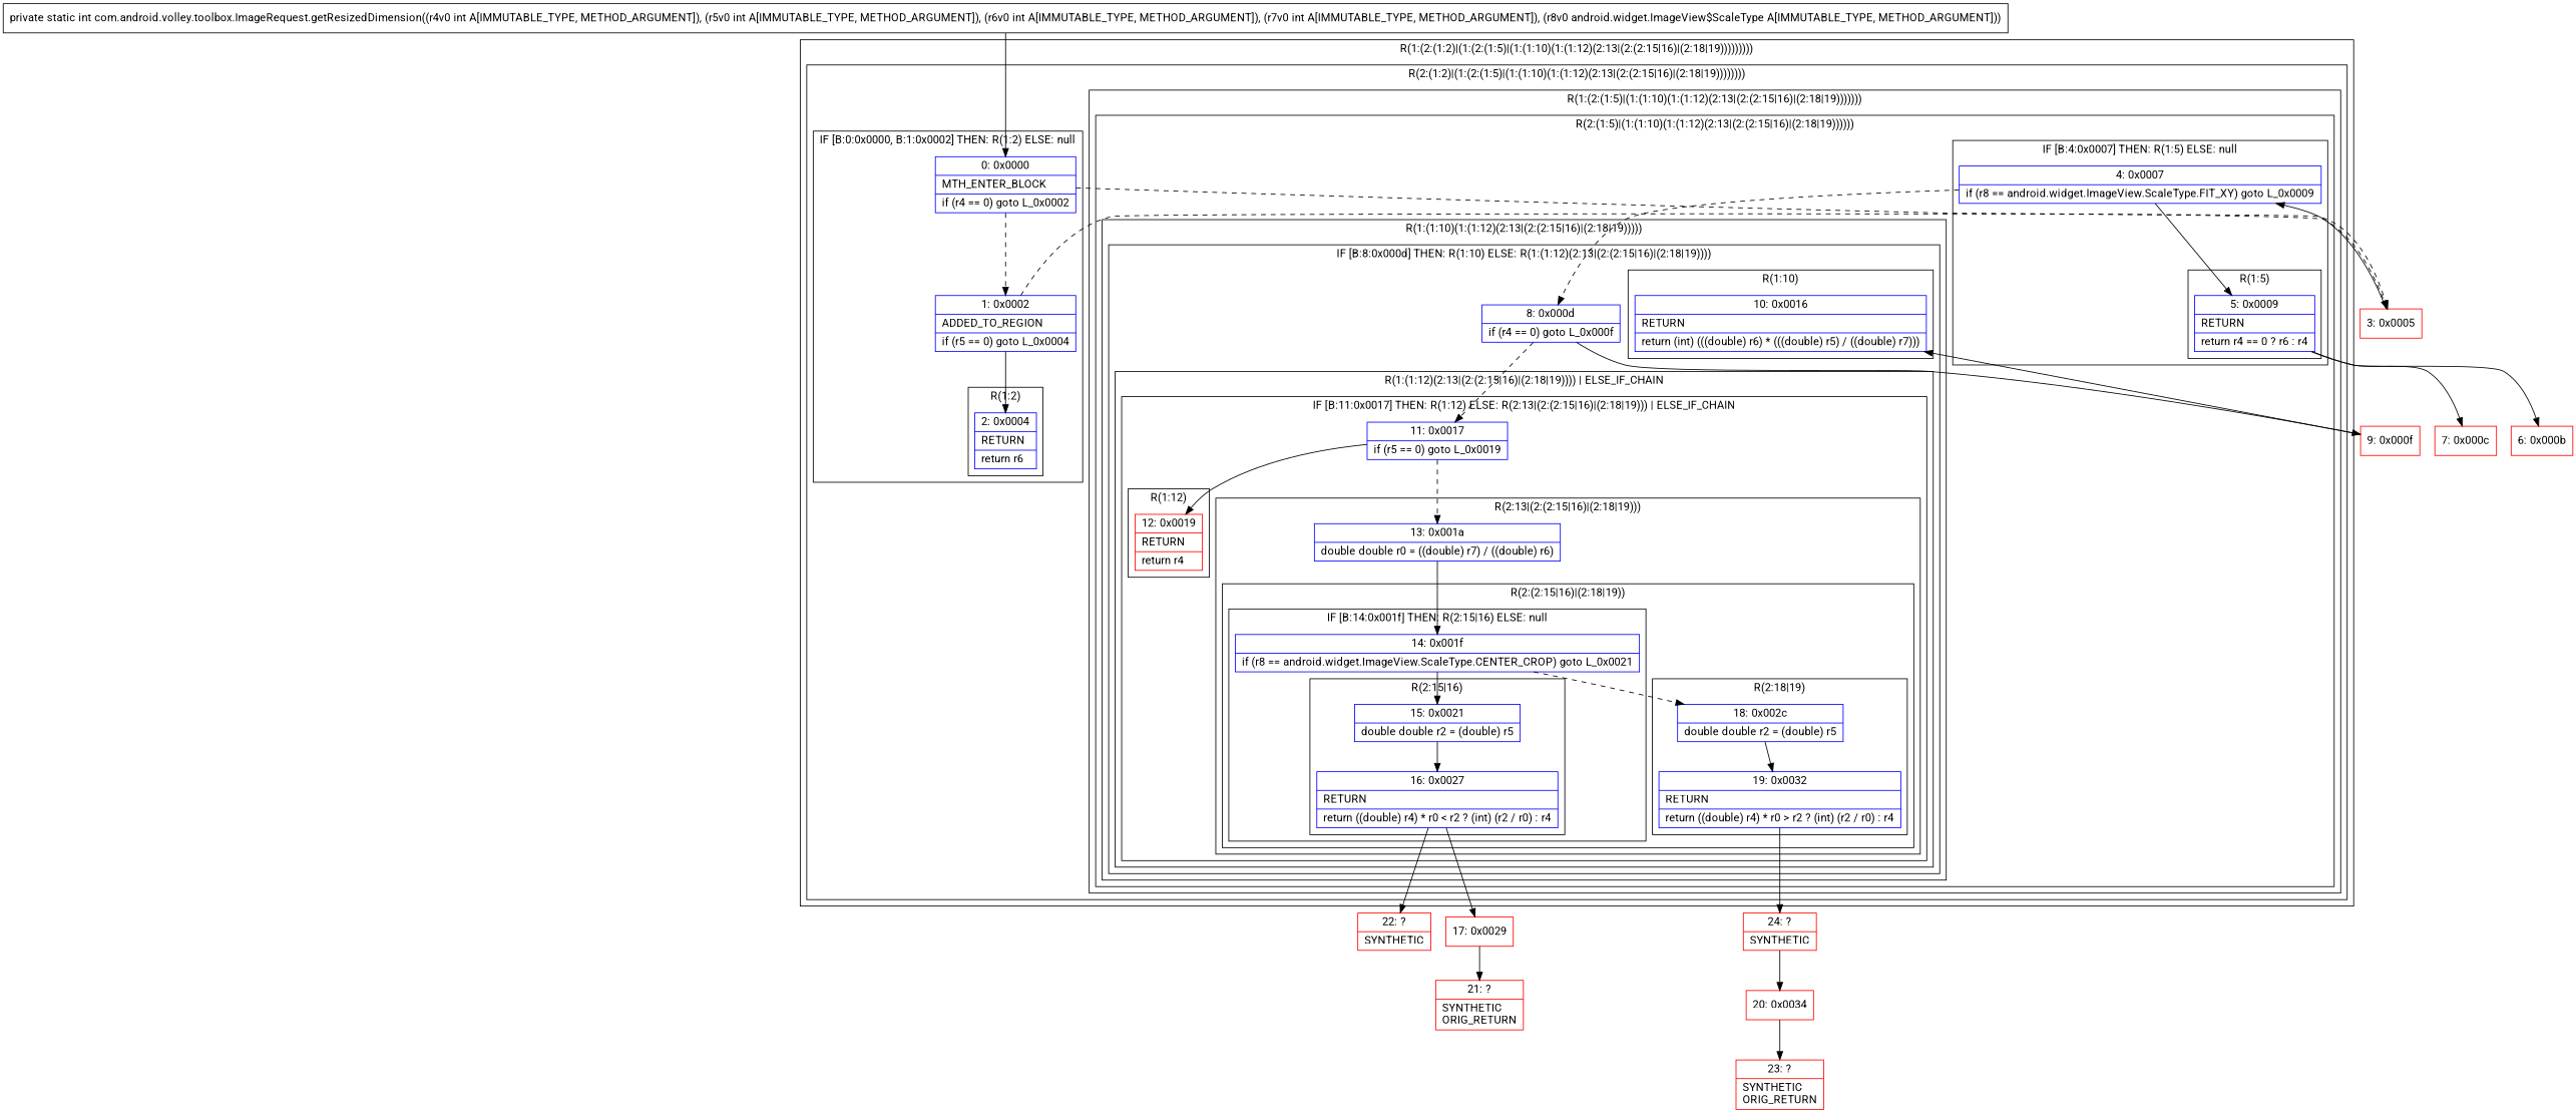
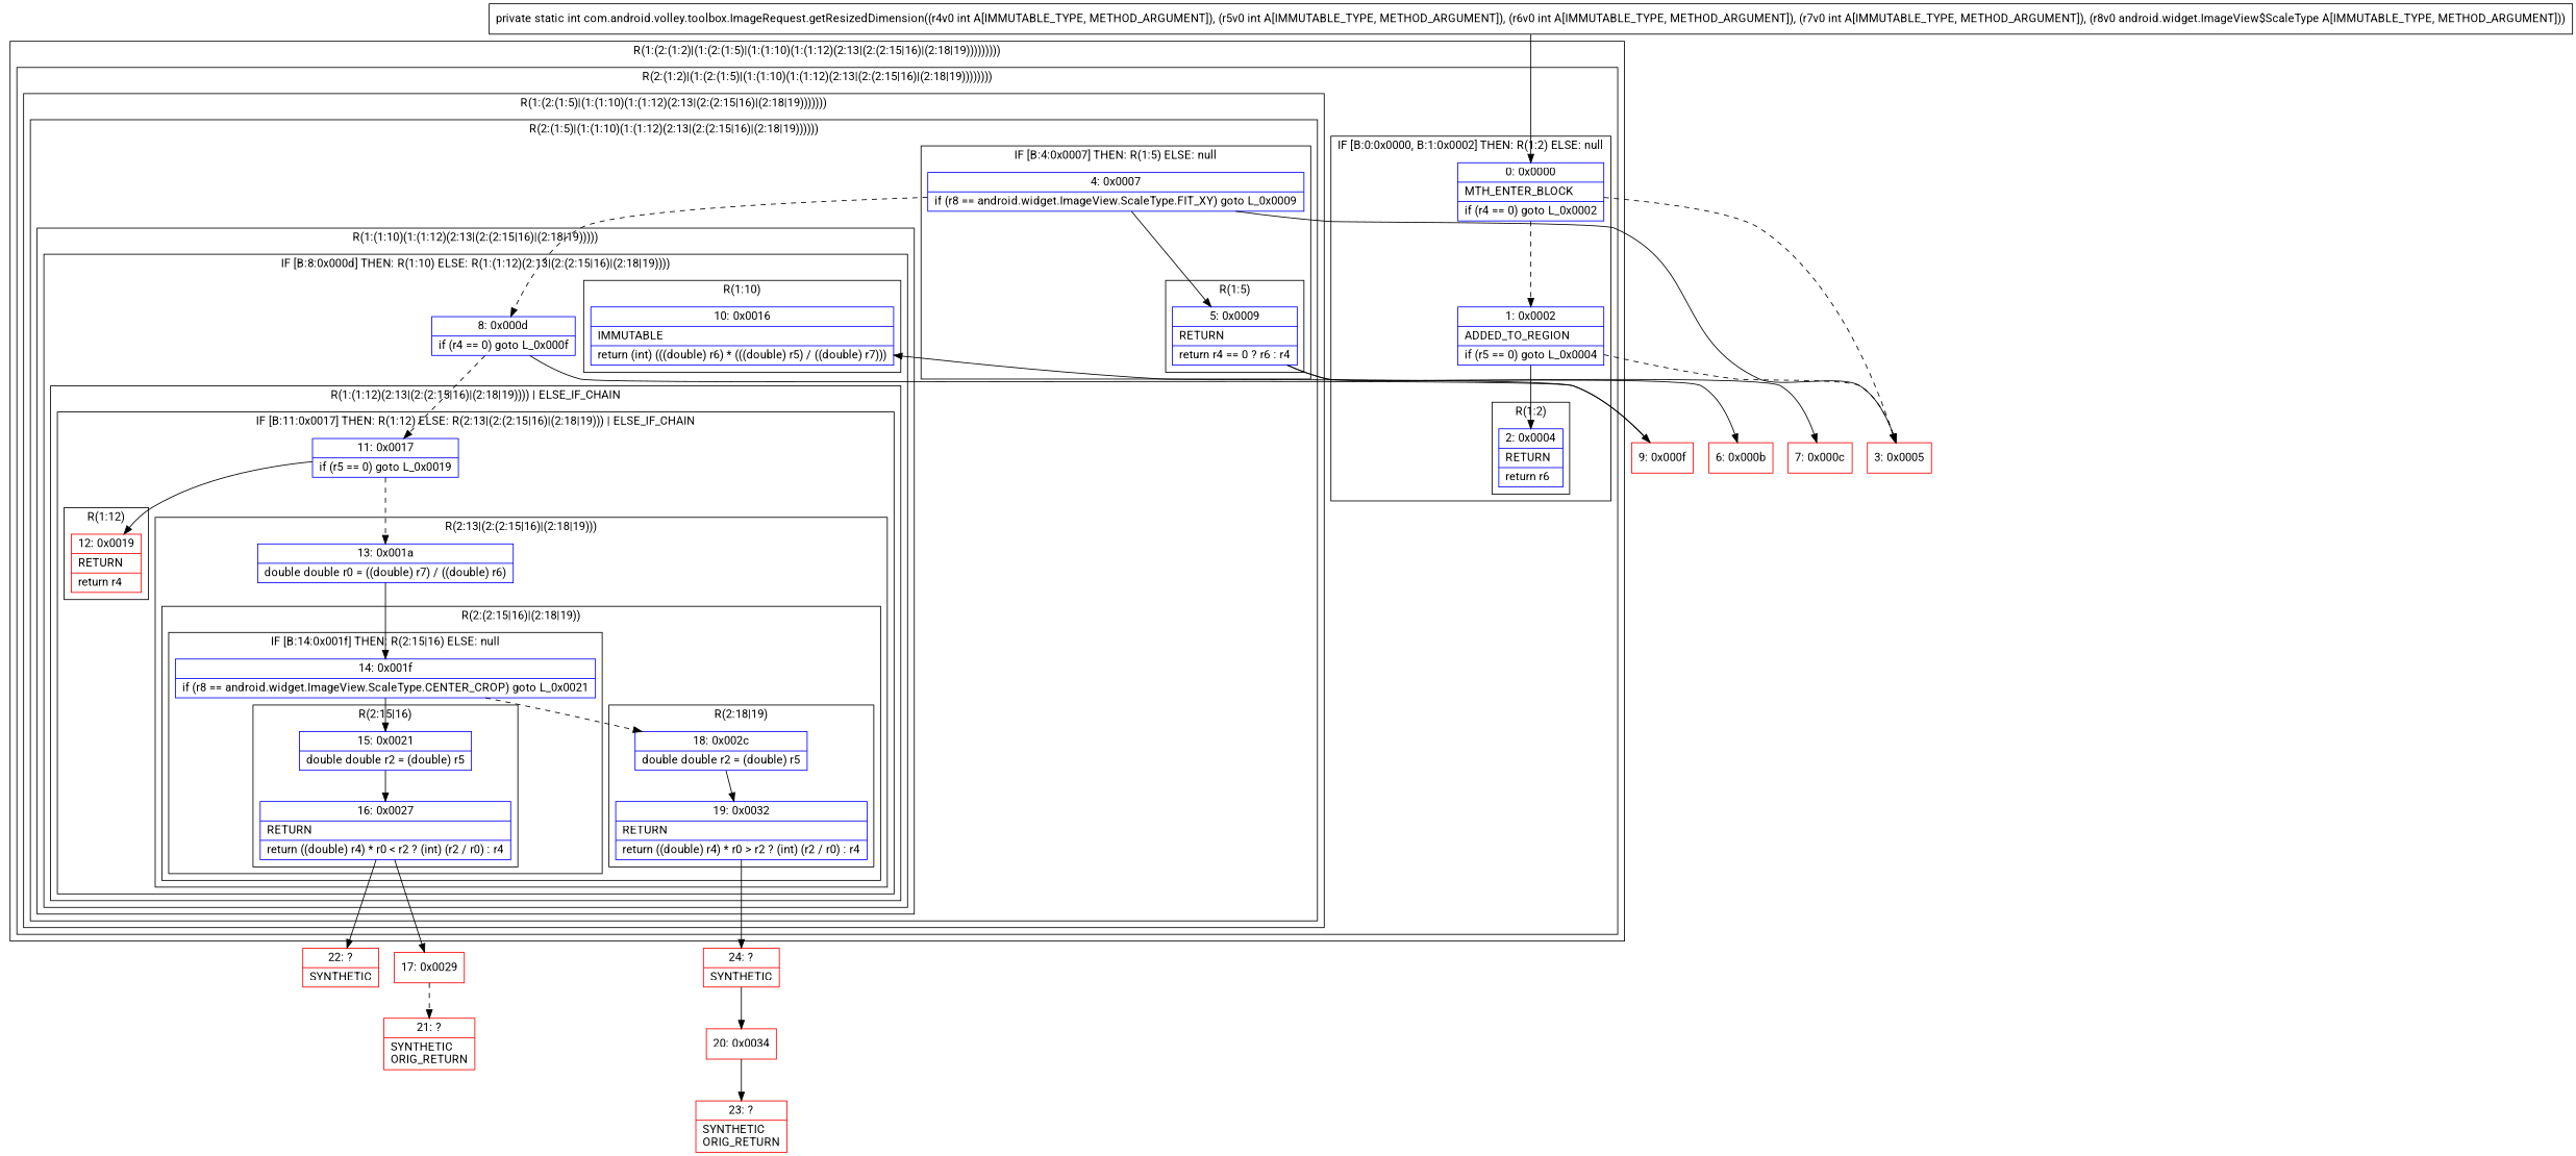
  digraph {
    fontname=Roboto
    node [color=blue fontname=Roboto shape=record]
    edge [fontname=Roboto]
    n1 [label="{2\:\ 0x0004|RETURN\l|return r6\l}"]
    n2 [label="{0\:\ 0x0000|MTH_ENTER_BLOCK\l|if (r4 == 0) goto L_0x0002\l}"]
    n3 [label="{1\:\ 0x0002|ADDED_TO_REGION\l|if (r5 == 0) goto L_0x0004\l}"]
    n4 [label="{5\:\ 0x0009|RETURN\l|return r4 == 0 ? r6 : r4\l}"]
    n5 [label="{4\:\ 0x0007|if (r8 == android.widget.ImageView.ScaleType.FIT_XY) goto L_0x0009\l}"]
-   n6 [label="{10\:\ 0x0016|RETURN\l|return (int) (((double) r6) * (((double) r5) \/ ((double) r7)))\l}"]
+   n6 [label="{10\:\ 0x0016|IMMUTABLE\l|return (int) (((double) r6) * (((double) r5) \/ ((double) r7)))\l}"]
    n7 [color=red label="{12\:\ 0x0019|RETURN\l|return r4\l}"]
    n8 [label="{15\:\ 0x0021|double double r2 = (double) r5\l}"]
    n9 [label="{16\:\ 0x0027|RETURN\l|return ((double) r4) * r0 \< r2 ? (int) (r2 \/ r0) : r4\l}"]
    n10 [label="{14\:\ 0x001f|if (r8 == android.widget.ImageView.ScaleType.CENTER_CROP) goto L_0x0021\l}"]
    n11 [label="{18\:\ 0x002c|double double r2 = (double) r5\l}"]
    n12 [label="{19\:\ 0x0032|RETURN\l|return ((double) r4) * r0 \> r2 ? (int) (r2 \/ r0) : r4\l}"]
    n13 [label="{13\:\ 0x001a|double double r0 = ((double) r7) \/ ((double) r6)\l}"]
    n14 [label="{11\:\ 0x0017|if (r5 == 0) goto L_0x0019\l}"]
    n15 [label="{8\:\ 0x000d|if (r4 == 0) goto L_0x000f\l}"]
    n16 [color=red label="{3\:\ 0x0005}"]
    n17 [color=red label="{6\:\ 0x000b}"]
    n18 [color=red label="{7\:\ 0x000c}"]
    n19 [color=red label="{17\:\ 0x0029}"]
    n20 [color=red label="{22\:\ ?|SYNTHETIC\l}"]
    n21 [color=red label="{24\:\ ?|SYNTHETIC\l}"]
    n22 [color=red label="{9\:\ 0x000f}"]
    n23 [color=red label="{21\:\ ?|SYNTHETIC\lORIG_RETURN\l}"]
    n24 [color=red label="{20\:\ 0x0034}"]
    n25 [color=red label="{23\:\ ?|SYNTHETIC\lORIG_RETURN\l}"]
    n26 [label="{private static int com.android.volley.toolbox.ImageRequest.getResizedDimension((r4v0 int A[IMMUTABLE_TYPE, METHOD_ARGUMENT]), (r5v0 int A[IMMUTABLE_TYPE, METHOD_ARGUMENT]), (r6v0 int A[IMMUTABLE_TYPE, METHOD_ARGUMENT]), (r7v0 int A[IMMUTABLE_TYPE, METHOD_ARGUMENT]), (r8v0 android.widget.ImageView$ScaleType A[IMMUTABLE_TYPE, METHOD_ARGUMENT])) }" color=""]
    subgraph cluster_1 {
      label="R(1:(2:(1:2)|(1:(2:(1:5)|(1:(1:10)(1:(1:12)(2:13|(2:(2:15|16)|(2:18|19)))))))))"
      subgraph cluster_2 {
        label="R(2:(1:2)|(1:(2:(1:5)|(1:(1:10)(1:(1:12)(2:13|(2:(2:15|16)|(2:18|19))))))))"
        subgraph cluster_3 {
          label="IF [B:0:0x0000, B:1:0x0002] THEN: R(1:2) ELSE: null"
          n2
          n3
          subgraph cluster_4 {
            label="R(1:2)"
            n1
          }
        }
        subgraph cluster_5 {
          label="R(1:(2:(1:5)|(1:(1:10)(1:(1:12)(2:13|(2:(2:15|16)|(2:18|19)))))))"
          subgraph cluster_6 {
            label="R(2:(1:5)|(1:(1:10)(1:(1:12)(2:13|(2:(2:15|16)|(2:18|19))))))"
            subgraph cluster_7 {
              label="IF [B:4:0x0007] THEN: R(1:5) ELSE: null"
              n5
              subgraph cluster_8 {
                label="R(1:5)"
                n4
              }
            }
            subgraph cluster_9 {
              label="R(1:(1:10)(1:(1:12)(2:13|(2:(2:15|16)|(2:18|19)))))"
              subgraph cluster_10 {
                label="IF [B:8:0x000d] THEN: R(1:10) ELSE: R(1:(1:12)(2:13|(2:(2:15|16)|(2:18|19))))"
                n15
                subgraph cluster_11 {
                  label="R(1:10)"
                  n6
                }
                subgraph cluster_12 {
                  label="R(1:(1:12)(2:13|(2:(2:15|16)|(2:18|19)))) | ELSE_IF_CHAIN\l"
                  subgraph cluster_13 {
                    label="IF [B:11:0x0017] THEN: R(1:12) ELSE: R(2:13|(2:(2:15|16)|(2:18|19))) | ELSE_IF_CHAIN\l"
                    n14
                    subgraph cluster_14 {
                      label="R(1:12)"
                      n7
                    }
                    subgraph cluster_15 {
                      label="R(2:13|(2:(2:15|16)|(2:18|19)))"
                      n13
                      subgraph cluster_16 {
                        label="R(2:(2:15|16)|(2:18|19))"
                        subgraph cluster_17 {
                          label="IF [B:14:0x001f] THEN: R(2:15|16) ELSE: null"
                          n10
                          subgraph cluster_18 {
                            label="R(2:15|16)"
                            n8
                            n9
                          }
                        }
                        subgraph cluster_19 {
                          label="R(2:18|19)"
                          n11
                          n12
                        }
                      }
                    }
                  }
                }
              }
            }
          }
        }
      }
    }
    n2 -> n3 [style=dashed]
    n2 -> n16 [style=dashed]
    n3 -> n1
    n3 -> n16 [style=dashed]
    n4 -> n17
    n4 -> n18
    n5 -> n4
    n5 -> n15 [style=dashed]
    n8 -> n9
    n9 -> n19
    n9 -> n20
    n10 -> n8
    n10 -> n11 [style=dashed]
    n11 -> n12
    n12 -> n21
    n13 -> n10
    n14 -> n7
    n14 -> n13 [style=dashed]
    n15 -> n14 [style=dashed]
    n15 -> n22
-   n16 -> n5
-   n19 -> n23
+   n5 -> n16
+   n19 -> n23 [style=dashed]
    n21 -> n24
    n22 -> n6
    n24 -> n25
    n26 -> n2
  }
